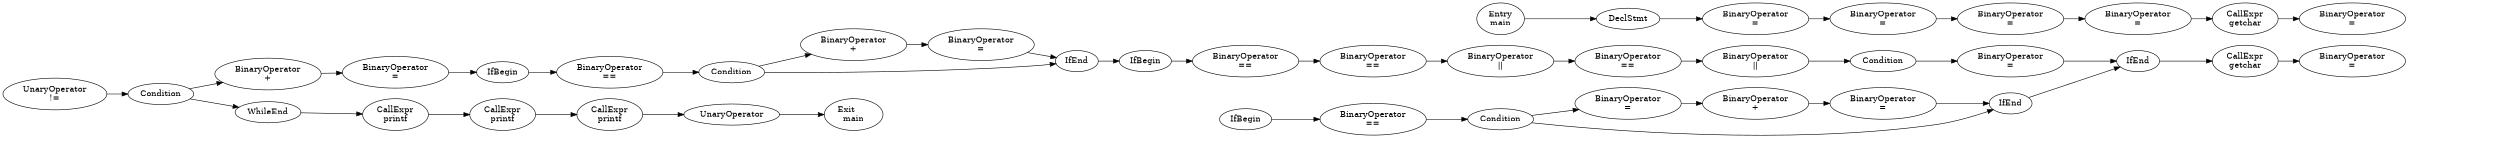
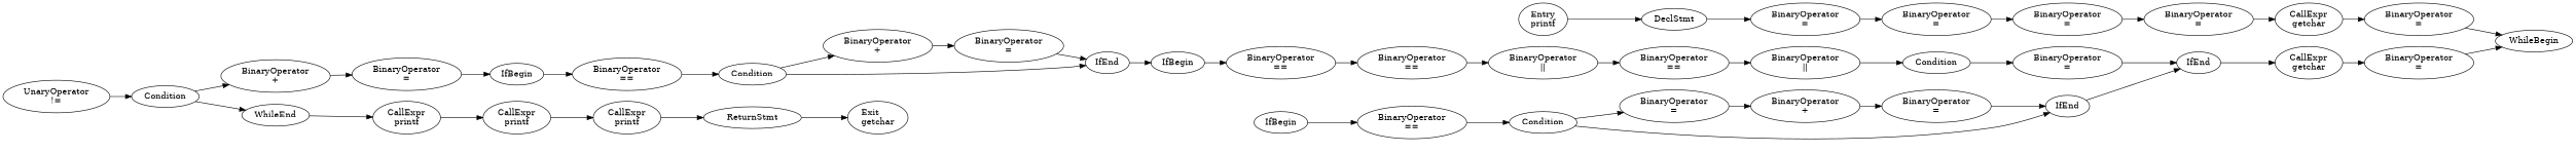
  digraph {
    rankdir=LR
-   n1 [label="Entry\lmain"]
+   n1 [label="Entry\lprintf"]
    n2 [label=DeclStmt]
    n3 [label="BinaryOperator\l="]
    n4 [label="BinaryOperator\l="]
    n5 [label="BinaryOperator\l="]
    n6 [label="BinaryOperator\l="]
    n7 [label="CallExpr\lgetchar"]
    n8 [label="BinaryOperator\l="]
+   n9 [label=WhileBegin]
    n10 [label="UnaryOperator\l!="]
    n11 [label=Condition]
    n12 [label="BinaryOperator\l+"]
    n13 [label=WhileEnd]
    n14 [label="BinaryOperator\l="]
    n15 [label="CallExpr\lprintf"]
    n16 [label=IfBegin]
    n17 [label="BinaryOperator\l=="]
    n18 [label=Condition]
    n19 [label="BinaryOperator\l+"]
    n20 [label=IfEnd]
    n21 [label="BinaryOperator\l="]
    n22 [label=IfBegin]
    n23 [label="BinaryOperator\l=="]
    n24 [label="BinaryOperator\l=="]
    n25 [label="BinaryOperator\l||"]
    n26 [label="BinaryOperator\l=="]
    n27 [label="BinaryOperator\l||"]
    n28 [label=Condition]
    n29 [label="BinaryOperator\l="]
    n30 [label=IfEnd]
    n31 [label="CallExpr\lgetchar"]
    n32 [label=IfBegin]
    n33 [label="BinaryOperator\l=="]
    n34 [label=Condition]
    n35 [label="BinaryOperator\l="]
    n36 [label=IfEnd]
    n37 [label="BinaryOperator\l+"]
    n38 [label="BinaryOperator\l="]
    n39 [label="BinaryOperator\l="]
    n40 [label="CallExpr\lprintf"]
    n41 [label="CallExpr\lprintf"]
-   n42 [label=UnaryOperator]
-   n43 [label="Exit\lmain"]
+   n42 [label=ReturnStmt]
+   n43 [label="Exit\lgetchar"]
    n1 -> n2
    n2 -> n3
    n3 -> n4
    n4 -> n5
    n5 -> n6
    n6 -> n7
    n7 -> n8
+   n8 -> n9
    n10 -> n11
    n11 -> n12
    n11 -> n13
    n12 -> n14
    n13 -> n15
    n14 -> n16
    n15 -> n40
    n16 -> n17
    n17 -> n18
    n18 -> n19
    n18 -> n20
    n19 -> n21
    n20 -> n22
    n21 -> n20
    n22 -> n23
    n23 -> n24
    n24 -> n25
    n25 -> n26
    n26 -> n27
    n27 -> n28
    n28 -> n29
    n29 -> n30
    n30 -> n31
    n31 -> n39
    n32 -> n33
    n33 -> n34
    n34 -> n35
    n34 -> n36
    n35 -> n37
    n36 -> n30
    n37 -> n38
    n38 -> n36
+   n39 -> n9
    n40 -> n41
    n41 -> n42
    n42 -> n43
  }
